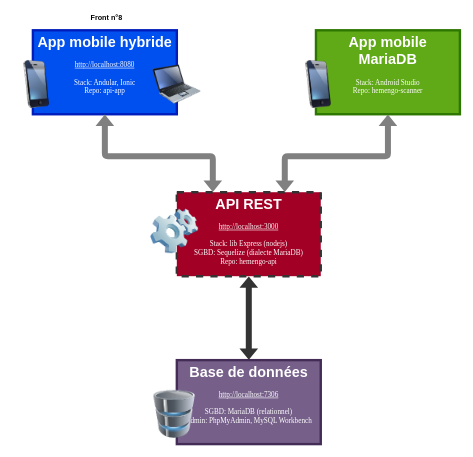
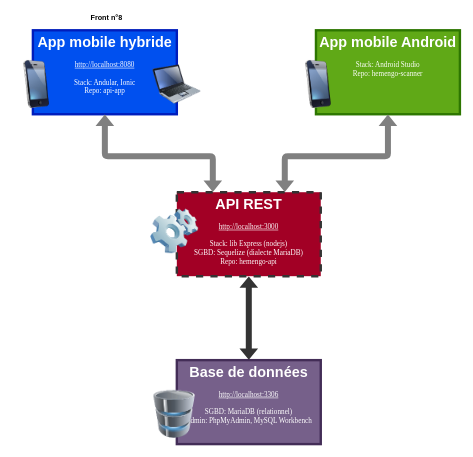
  <mxCell id="0" />
  <mxCell id="1" parent="0" />
  <mxCell id="2" value="" style="group" vertex="1" connectable="0" parent="1"><mxGeometry x="250" y="320" width="284" height="140" as="geometry" /></mxCell>
  <mxCell id="3" value="&lt;h1&gt;API REST&lt;/h1&gt;&lt;span style=&quot;font-family: &amp;#34;verdana&amp;#34;&quot;&gt;&lt;div&gt;&lt;span&gt;&lt;u&gt;http://localhost:3000&lt;/u&gt;&lt;/span&gt;&lt;/div&gt;&lt;/span&gt;&lt;font face=&quot;Verdana&quot;&gt;&lt;div&gt;&lt;br&gt;&lt;/div&gt;&lt;/font&gt;&lt;span style=&quot;font-family: &amp;#34;verdana&amp;#34;&quot;&gt;Stack: lib Express (nodejs)&lt;/span&gt;&lt;br&gt;&lt;span style=&quot;font-family: &amp;#34;verdana&amp;#34;&quot;&gt;&lt;div&gt;&lt;span&gt;SGBD: Sequelize (dialecte MariaDB)&lt;/span&gt;&lt;/div&gt;&lt;div&gt;&lt;span&gt;Repo: hemengo-api&lt;/span&gt;&lt;/div&gt;&lt;/span&gt;" style="text;html=1;spacing=5;spacingTop=-20;whiteSpace=wrap;overflow=hidden;rounded=0;strokeWidth=4;fillColor=#a20025;fontColor=#ffffff;align=center;strokeColor=#333333;dashed=1;" vertex="1" parent="2"><mxGeometry x="44" width="240" height="140" as="geometry" /></mxCell>
  <mxCell id="4" value="" style="image;html=1;image=img/lib/clip_art/computers/Software_128x128.png;strokeColor=#666666;strokeWidth=4;" vertex="1" parent="2"><mxGeometry y="25" width="80" height="80" as="geometry" /></mxCell>
  <mxCell id="5" value="" style="group" vertex="1" connectable="0" parent="1"><mxGeometry x="250" y="600" width="284" height="140" as="geometry" /></mxCell>
- <mxCell id="6" value="&lt;h1&gt;Base de données&lt;/h1&gt;&lt;span style=&quot;font-family: &amp;#34;verdana&amp;#34;&quot;&gt;&lt;div&gt;&lt;span&gt;&lt;u&gt;http://localhost:7306&lt;/u&gt;&lt;/span&gt;&lt;/div&gt;&lt;/span&gt;&lt;font face=&quot;Verdana&quot;&gt;&lt;div&gt;&lt;br&gt;&lt;/div&gt;&lt;/font&gt;&lt;font face=&quot;verdana&quot;&gt;SGBD: MariaDB (relationnel)&lt;br&gt;Admin: PhpMyAdmin, MySQL Workbench&lt;br&gt;&lt;/font&gt;" style="text;html=1;spacing=5;spacingTop=-20;whiteSpace=wrap;overflow=hidden;rounded=0;strokeWidth=4;fillColor=#76608a;fontColor=#ffffff;strokeColor=#432D57;align=center;" vertex="1" parent="5"><mxGeometry x="44" width="240" height="140" as="geometry" /></mxCell>
+ <mxCell id="6" value="&lt;h1&gt;Base de données&lt;/h1&gt;&lt;span style=&quot;font-family: &amp;#34;verdana&amp;#34;&quot;&gt;&lt;div&gt;&lt;span&gt;&lt;u&gt;http://localhost:3306&lt;/u&gt;&lt;/span&gt;&lt;/div&gt;&lt;/span&gt;&lt;font face=&quot;Verdana&quot;&gt;&lt;div&gt;&lt;br&gt;&lt;/div&gt;&lt;/font&gt;&lt;font face=&quot;verdana&quot;&gt;SGBD: MariaDB (relationnel)&lt;br&gt;Admin: PhpMyAdmin, MySQL Workbench&lt;br&gt;&lt;/font&gt;" style="text;html=1;spacing=5;spacingTop=-20;whiteSpace=wrap;overflow=hidden;rounded=0;strokeWidth=4;fillColor=#76608a;fontColor=#ffffff;strokeColor=#432D57;align=center;" vertex="1" parent="5"><mxGeometry x="44" width="240" height="140" as="geometry" /></mxCell>
  <mxCell id="7" value="" style="image;html=1;image=img/lib/clip_art/computers/Database_128x128.png;strokeColor=#666666;strokeWidth=4;" vertex="1" parent="5"><mxGeometry y="50" width="80" height="80" as="geometry" /></mxCell>
  <mxCell id="8" value="" style="group" vertex="1" connectable="0" parent="1"><mxGeometry x="490" y="50" width="276" height="140" as="geometry" /></mxCell>
- <mxCell id="9" value="&lt;h1&gt;App mobile MariaDB&lt;/h1&gt;&lt;span style=&quot;font-family: &amp;#34;verdana&amp;#34;&quot;&gt;Stack: Android Studio&lt;br&gt;&lt;/span&gt;&lt;span style=&quot;font-family: &amp;#34;verdana&amp;#34;&quot;&gt;Repo: hemengo-scanner&lt;br&gt;&lt;/span&gt;" style="text;html=1;spacing=5;spacingTop=-20;whiteSpace=wrap;overflow=hidden;rounded=0;strokeWidth=4;fillColor=#60a917;fontColor=#ffffff;strokeColor=#2D7600;align=center;" vertex="1" parent="8"><mxGeometry x="36" width="240" height="140" as="geometry" /></mxCell>
+ <mxCell id="9" value="&lt;h1&gt;App mobile Android&lt;/h1&gt;&lt;span style=&quot;font-family: &amp;#34;verdana&amp;#34;&quot;&gt;Stack: Android Studio&lt;br&gt;&lt;/span&gt;&lt;span style=&quot;font-family: &amp;#34;verdana&amp;#34;&quot;&gt;Repo: hemengo-scanner&lt;br&gt;&lt;/span&gt;" style="text;html=1;spacing=5;spacingTop=-20;whiteSpace=wrap;overflow=hidden;rounded=0;strokeWidth=4;fillColor=#60a917;fontColor=#ffffff;strokeColor=#2D7600;align=center;" vertex="1" parent="8"><mxGeometry x="36" width="240" height="140" as="geometry" /></mxCell>
  <mxCell id="10" value="" style="image;html=1;image=img/lib/clip_art/telecommunication/iPhone_128x128.png;strokeColor=#666666;strokeWidth=4;" vertex="1" parent="8"><mxGeometry y="50" width="80" height="80" as="geometry" /></mxCell>
  <mxCell id="11" value="" style="group" vertex="1" connectable="0" parent="1"><mxGeometry x="20" y="50" width="314" height="140" as="geometry" /></mxCell>
  <mxCell id="12" value="&lt;h1&gt;App mobile hybride&lt;/h1&gt;&lt;span style=&quot;font-family: &amp;#34;verdana&amp;#34;&quot;&gt;&lt;div&gt;&lt;span&gt;&lt;u&gt;http://localhost:8080&lt;/u&gt;&lt;/span&gt;&lt;/div&gt;&lt;/span&gt;&lt;font face=&quot;Verdana&quot;&gt;&lt;div&gt;&lt;br&gt;&lt;/div&gt;&lt;/font&gt;&lt;span style=&quot;font-family: &amp;#34;verdana&amp;#34;&quot;&gt;Stack: Andular, Ionic&lt;br&gt;&lt;/span&gt;&lt;span style=&quot;font-family: &amp;#34;verdana&amp;#34;&quot;&gt;Repo: api-app&lt;br&gt;&lt;/span&gt;" style="text;html=1;spacing=5;spacingTop=-20;whiteSpace=wrap;overflow=hidden;rounded=0;strokeWidth=4;fillColor=#0050ef;fontColor=#ffffff;strokeColor=#001DBC;align=center;" vertex="1" parent="11"><mxGeometry x="34" width="240" height="140" as="geometry" /></mxCell>
  <mxCell id="13" value="" style="image;html=1;image=img/lib/clip_art/telecommunication/iPhone_128x128.png;strokeColor=#666666;strokeWidth=4;" vertex="1" parent="11"><mxGeometry y="50" width="80" height="80" as="geometry" /></mxCell>
  <mxCell id="14" value="" style="image;html=1;image=img/lib/clip_art/computers/Laptop_128x128.png;strokeColor=#666666;strokeWidth=4;" vertex="1" parent="11"><mxGeometry x="234" y="50" width="80" height="80" as="geometry" /></mxCell>
  <mxCell id="15" value="" style="shape=flexArrow;endArrow=classic;startArrow=classic;html=1;exitX=0.5;exitY=0;exitDx=0;exitDy=0;entryX=0.5;entryY=1;entryDx=0;entryDy=0;strokeColor=none;fillColor=#333333;" edge="1" parent="1" source="6" target="3"><mxGeometry width="50" height="50" relative="1" as="geometry"><mxPoint x="410" y="570" as="sourcePoint" /><mxPoint x="410" y="460" as="targetPoint" /></mxGeometry></mxCell>
  <mxCell id="16" value="" style="shape=flexArrow;endArrow=classic;startArrow=classic;html=1;entryX=0.5;entryY=1;entryDx=0;entryDy=0;exitX=0.25;exitY=0;exitDx=0;exitDy=0;strokeColor=none;fillColor=#808080;" edge="1" parent="1" source="3" target="12"><mxGeometry width="50" height="50" relative="1" as="geometry"><mxPoint x="150" y="280" as="sourcePoint" /><mxPoint x="200" y="230" as="targetPoint" /><Array as="points"><mxPoint x="354" y="260" /><mxPoint x="174" y="260" /></Array></mxGeometry></mxCell>
  <mxCell id="17" value="" style="shape=flexArrow;endArrow=classic;startArrow=classic;html=1;entryX=0.5;entryY=1;entryDx=0;entryDy=0;exitX=0.75;exitY=0;exitDx=0;exitDy=0;strokeColor=none;fillColor=#808080;" edge="1" parent="1" source="3" target="9"><mxGeometry width="50" height="50" relative="1" as="geometry"><mxPoint x="150" y="350" as="sourcePoint" /><mxPoint x="200" y="300" as="targetPoint" /><Array as="points"><mxPoint x="474" y="260" /><mxPoint x="646" y="260" /></Array></mxGeometry></mxCell>
  <mxCell id="18" value="&lt;b&gt;Front n°8&lt;/b&gt;" style="text;html=1;strokeColor=none;fillColor=none;align=center;verticalAlign=middle;whiteSpace=wrap;rounded=0;dashed=1;" vertex="1" parent="1"><mxGeometry x="142" y="20" width="70" height="20" as="geometry" /></mxCell>
